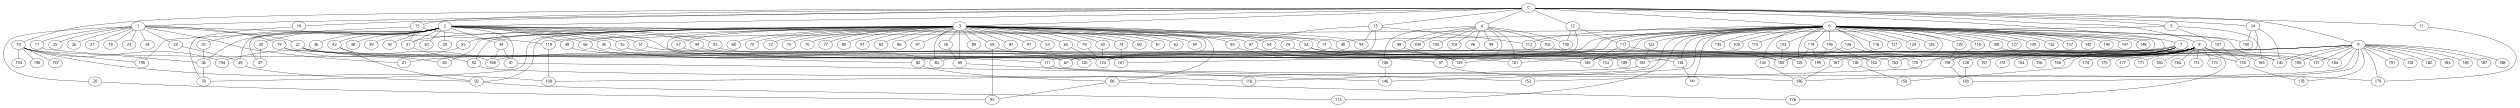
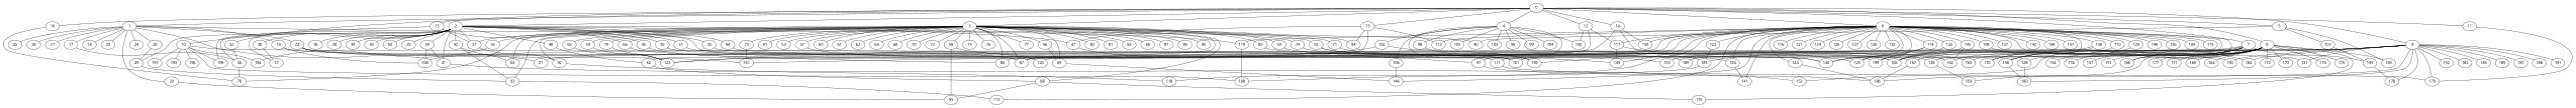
  graph {
    fontname="Open Sans"
    node [fontname="Open Sans"]
    edge [fontname="Open Sans"]
    0
    1
    2
    3
    4
    5
    6
    7
    8
    9
    10
    11
    12
    13
    14
    15
    16
    17
    18
    19
    20
    21
    22
    23
    24
    25
    26
    27
    28
    119
    29
    30
    31
    32
    33
    34
    35
    36
    37
    38
    39
    40
    41
    42
    43
    44
    45
    46
    47
    48
    49
    50
    51
    189
    52
    53
    54
    55
    56
    57
    58
    59
    60
    61
    62
    63
    64
    65
    66
    67
    68
    69
    70
    71
    72
    73
    74
    75
    76
    77
    78
    79
    80
    81
    82
    83
    84
    85
    86
    87
    88
    89
    90
    91
    92
    93
    94
    96
    98
    99
    100
    101
    102
    97
    n105 [label=704]
    105
    106
    103
    107
    169
    128
    130
    131
    132
    133
    134
    129
    136
    137
    138
    139
    140
    141
    142
    143
    144
    145
    146
    147
    148
    149
    150
    135
    108
    109
    110
    111
    112
    113
    114
    115
    116
    117
    118
    120
    121
    122
    123
    124
    125
    126
    127
    151
    152
    153
    154
    155
    156
    157
    166
    160
    162
    163
    164
    165
    161
    168
    170
    167
    172
    173
    174
    175
    176
    177
    171
    158
    159
    192
    178
    179
    180
    181
    182
    183
    184
    185
    186
    187
    188
    190
    191
    193
    194
    195
    196
    197
    198
    199
    95
    0 -- 1
    0 -- 2
    0 -- 3
    0 -- 4
    0 -- 5
    0 -- 6
    0 -- 7
    0 -- 8
    0 -- 9
    0 -- 10
    0 -- 11
    0 -- 12
    0 -- 13
    0 -- 14
    0 -- 15
    0 -- 16
    1 -- 17
    1 -- 18
    1 -- 19
    1 -- 20
    1 -- 21
    1 -- 22
    1 -- 23
    1 -- 24
    1 -- 25
    1 -- 26
    1 -- 27
    1 -- 28
    1 -- 119
    2 -- 29
    2 -- 30
    2 -- 31
    2 -- 32
    2 -- 33
    2 -- 34
    2 -- 35
    2 -- 36
    2 -- 37
    2 -- 38
    2 -- 39
    2 -- 40
    2 -- 41
    2 -- 42
    2 -- 43
    2 -- 44
    2 -- 45
    2 -- 46
    2 -- 47
    2 -- 48
    2 -- 49
    2 -- 50
    2 -- 51
    2 -- 189
    3 -- 31
    3 -- 52
    3 -- 53
    3 -- 54
    3 -- 55
    3 -- 56
    3 -- 57
    3 -- 58
    3 -- 59
    3 -- 60
    3 -- 61
    3 -- 62
    3 -- 63
    3 -- 64
    3 -- 65
    3 -- 66
    3 -- 67
    3 -- 68
    3 -- 69
    3 -- 70
    3 -- 71
    3 -- 72
    3 -- 73
    3 -- 74
    3 -- 75
    3 -- 76
    3 -- 77
    3 -- 78
    3 -- 79
    3 -- 80
    3 -- 81
    3 -- 82
    3 -- 83
    3 -- 84
    3 -- 85
    3 -- 86
    3 -- 87
    3 -- 88
    3 -- 89
    3 -- 90
    3 -- 91
    3 -- 92
    3 -- 93
    3 -- 94
    4 -- 96
    4 -- 98
    4 -- 99
    4 -- 100
    4 -- 101
    4 -- 102
    4 -- 97
    4 -- n105
    4 -- 105
    4 -- 106
    4 -- 103
    5 -- 40
    5 -- 107
    5 -- 169
    6 -- 119
    6 -- 128
    6 -- 130
    6 -- 131
    6 -- 132
    6 -- 133
    6 -- 134
    6 -- 129
+   6 -- 136
    6 -- 137
    6 -- 138
    6 -- 139
    6 -- 140
    6 -- 141
    6 -- 142
    6 -- 143
    6 -- 144
    6 -- 145
    6 -- 146
    6 -- 147
    6 -- 148
    6 -- 149
    6 -- 150
    6 -- 135
    6 -- 108
    6 -- 109
    6 -- 110
    6 -- 111
    6 -- 112
    6 -- 113
    6 -- 114
    6 -- 115
    6 -- 116
    6 -- 117
    6 -- 118
    6 -- 120
    6 -- 121
    6 -- 122
    6 -- 123
    6 -- 124
    6 -- 125
    6 -- 126
    6 -- 127
    7 -- 21
    7 -- 151
    7 -- 152
    7 -- 153
    7 -- 154
    7 -- 155
    7 -- 156
    7 -- 157
    7 -- 166
    8 -- 169
    8 -- 166
    8 -- 160
    8 -- 162
    8 -- 163
    8 -- 164
    8 -- 165
    8 -- 161
    8 -- 168
    8 -- 170
    8 -- 167
    8 -- 172
    8 -- 173
    8 -- 174
    8 -- 175
    8 -- 176
    8 -- 177
    8 -- 171
    8 -- 158
    8 -- 159
    9 -- 189
    9 -- 101
    9 -- 131
    9 -- 140
    9 -- 192
    9 -- 178
    9 -- 179
    9 -- 180
    9 -- 181
    9 -- 182
    9 -- 183
    9 -- 184
    9 -- 185
    9 -- 186
    9 -- 187
    9 -- 188
    9 -- 190
    9 -- 191
    10 -- 193
    10 -- 194
    10 -- 195
    10 -- 196
    10 -- 197
    10 -- 198
    10 -- 199
    11 -- 179
    12 -- 84
    12 -- 100
    12 -- 117
    13 -- 47
    13 -- 67
    13 -- 94
    13 -- 112
    14 -- 67
    14 -- 140
    14 -- 150
    15 -- 31
    15 -- 66
    15 -- 195
    16 -- 78
    17 -- 46
    19 -- 111
    19 -- 168
    20 -- 95
    22 -- 67
    22 -- 101
    22 -- 161
    28 -- 49
    119 -- 198
    30 -- 37
    31 -- 92
    32 -- 46
    33 -- 140
    34 -- 41
    34 -- 168
    35 -- 149
    41 -- 152
    42 -- 63
    42 -- 93
    44 -- 165
    45 -- 120
    46 -- 78
    47 -- 139
    48 -- 82
    49 -- 93
    51 -- 153
    52 -- 138
    52 -- 162
    54 -- 134
    55 -- 194
    56 -- 69
    57 -- 181
    58 -- 167
    58 -- 95
    59 -- 123
    65 -- 123
    66 -- 84
    69 -- 146
    71 -- 163
    73 -- 161
    74 -- 165
    79 -- 123
    82 -- 88
    85 -- 97
    88 -- 176
    88 -- 95
    92 -- 118
    93 -- 113
    98 -- 139
    102 -- 123
    102 -- 190
    97 -- 186
    106 -- 146
    107 -- 155
    128 -- 180
    133 -- 165
    134 -- 141
    129 -- 158
    136 -- 165
    136 -- 170
    138 -- 159
    143 -- 186
    145 -- 162
    145 -- 199
    108 -- 184
    110 -- 158
    111 -- 179
    114 -- 125
    114 -- 199
    117 -- 149
    117 -- 125
    122 -- 181
    155 -- 178
    167 -- 186
    158 -- 180
    181 -- 198
  }
